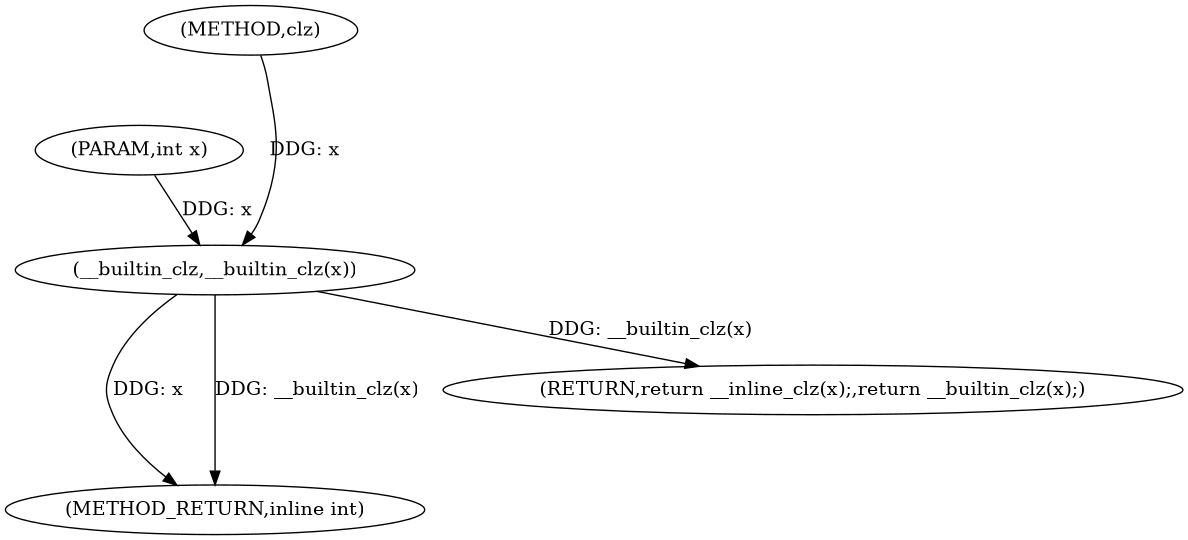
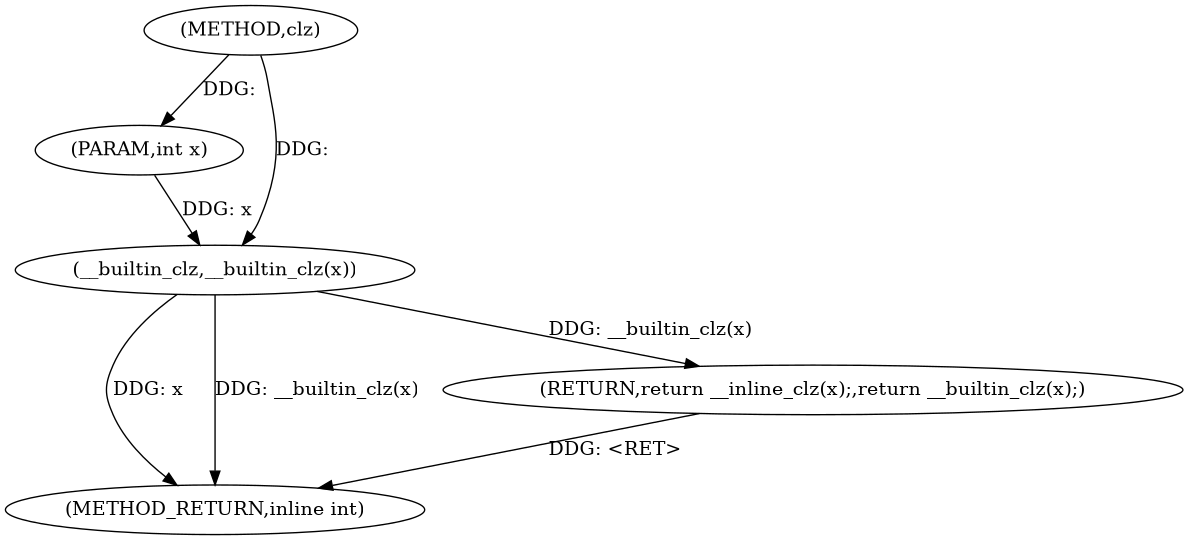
  digraph {
    n1 [label="(METHOD,clz)"]
    n2 [label="(PARAM,int x)"]
    n3 [label="(__builtin_clz,__builtin_clz(x))"]
    n4 [label="(METHOD_RETURN,inline int)"]
    n5 [label="(RETURN,return __inline_clz(x);,return __builtin_clz(x);)"]
-   n1 -> n3 [label="DDG: x"]
+   n1 -> n2 [label="DDG: "]
+   n1 -> n3 [label="DDG: "]
    n2 -> n3 [label="DDG: x"]
    n3 -> n4 [label="DDG: x"]
    n3 -> n4 [label="DDG: __builtin_clz(x)"]
    n3 -> n5 [label="DDG: __builtin_clz(x)"]
+   n5 -> n4 [label="DDG: <RET>"]
  }
